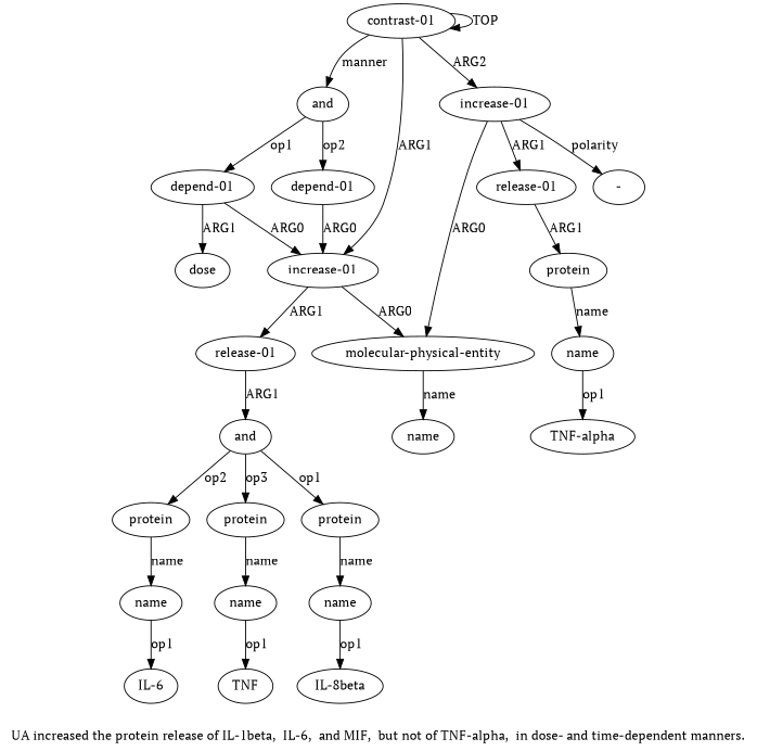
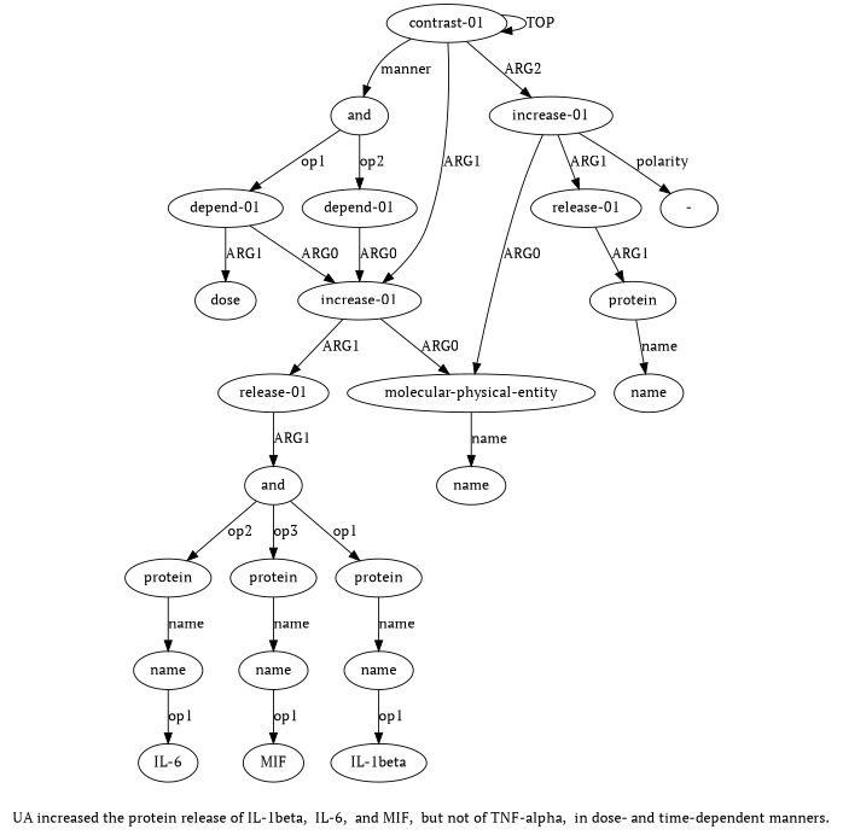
  digraph {
    fontname="PT Serif"
    label="UA increased the protein release of IL-1beta,  IL-6,  and MIF,  but not of TNF-alpha,  in dose- and time-dependent manners."
    node [color=black fontname="PT Serif" gold_ind=-1 gold_label=name test_ind=-1 test_label=name]
    edge [color=black fontname="PT Serif" gold_label=op1 test_label=op1]
    n1 [gold_label="IL-6" label="IL-6" test_label="IL-6"]
    n2 [gold_ind=15 label=name test_ind=15]
-   n3 [gold_label="TNF-alpha" label="TNF-alpha" test_label="TNF-alpha"]
    n4 [gold_ind=14 gold_label=protein label=protein test_ind=14 test_label=protein]
    n5 [gold_ind=17 gold_label="depend-01" label="depend-01" test_ind=17 test_label="depend-01"]
    n6 [gold_ind=18 gold_label=dose label=dose test_ind=18 test_label=dose]
    n7 [gold_ind=1 gold_label="increase-01" label="increase-01" test_ind=1 test_label="increase-01"]
    n8 [gold_ind=2 gold_label="molecular-physical-entity" label="molecular-physical-entity" test_ind=2 test_label="molecular-physical-entity"]
    n9 [gold_ind=4 gold_label="release-01" label="release-01" test_ind=4 test_label="release-01"]
    n10 [gold_ind=3 label=name test_ind=3]
    n11 [gold_ind=5 gold_label=and label=and test_ind=5 test_label=and]
    n12 [gold_ind=16 gold_label=and label=and test_ind=16 test_label=and]
    n13 [gold_ind=19 gold_label="depend-01" label="depend-01" test_ind=19 test_label="depend-01"]
    n14 [gold_ind=11 label=name test_ind=11]
-   n15 [gold_label=MIF label=TNF test_label=MIF]
+   n15 [gold_label=MIF label=MIF test_label=MIF]
    n16 [gold_ind=10 gold_label=protein label=protein test_ind=10 test_label=protein]
    n17 [gold_ind=13 gold_label="release-01" label="release-01" test_ind=13 test_label="release-01"]
    n18 [gold_ind=12 gold_label="increase-01" label="increase-01" test_ind=12 test_label="increase-01"]
    n19 [gold_label="-" label="-" test_label="-"]
    n20 [gold_ind=6 gold_label=protein label=protein test_ind=6 test_label=protein]
    n21 [gold_ind=8 gold_label=protein label=protein test_ind=8 test_label=protein]
    n22 [gold_ind=0 gold_label="contrast-01" label="contrast-01" test_ind=0 test_label="contrast-01"]
    n23 [gold_ind=7 label=name test_ind=7]
    n24 [gold_ind=9 label=name test_ind=9]
-   n25 [gold_label="IL-1beta" label="IL-8beta" test_label="IL-1beta"]
-   n2 -> n3 [label=op1]
+   n25 [gold_label="IL-1beta" label="IL-1beta" test_label="IL-1beta"]
    n4 -> n2 [gold_label=name label=name test_label=name]
    n5 -> n6 [gold_label=ARG1 label=ARG1 test_label=ARG1]
    n5 -> n7 [gold_label=ARG0 label=ARG0 test_label=ARG0]
    n7 -> n8 [gold_label=ARG0 label=ARG0 test_label=ARG0]
    n7 -> n9 [gold_label=ARG1 label=ARG1 test_label=ARG1]
    n8 -> n10 [gold_label=name label=name test_label=name]
    n9 -> n11 [gold_label=ARG1 label=ARG1 test_label=ARG1]
    n11 -> n16 [gold_label=op3 label=op3 test_label=op3]
    n11 -> n20 [label=op1]
    n11 -> n21 [gold_label=op2 label=op2 test_label=op2]
    n12 -> n5 [label=op1]
    n12 -> n13 [gold_label=op2 label=op2 test_label=op2]
    n13 -> n7 [gold_label=ARG0 label=ARG0 test_label=ARG0]
    n14 -> n15 [label=op1]
    n16 -> n14 [gold_label=name label=name test_label=name]
    n17 -> n4 [gold_label=ARG1 label=ARG1 test_label=ARG1]
    n18 -> n8 [gold_label=ARG0 label=ARG0 test_label=ARG0]
    n18 -> n17 [gold_label=ARG1 label=ARG1 test_label=ARG1]
    n18 -> n19 [gold_label=polarity label=polarity test_label=polarity]
    n20 -> n23 [gold_label=name label=name test_label=name]
    n21 -> n24 [gold_label=name label=name test_label=name]
    n22 -> n7 [gold_label=ARG1 label=ARG1 test_label=ARG1]
    n22 -> n12 [gold_label=manner label=manner test_label=manner]
    n22 -> n18 [gold_label=ARG2 label=ARG2 test_label=ARG2]
    n22 -> n22 [gold_label=TOP label=TOP test_label=TOP]
    n23 -> n25 [label=op1]
    n24 -> n1 [label=op1]
  }
